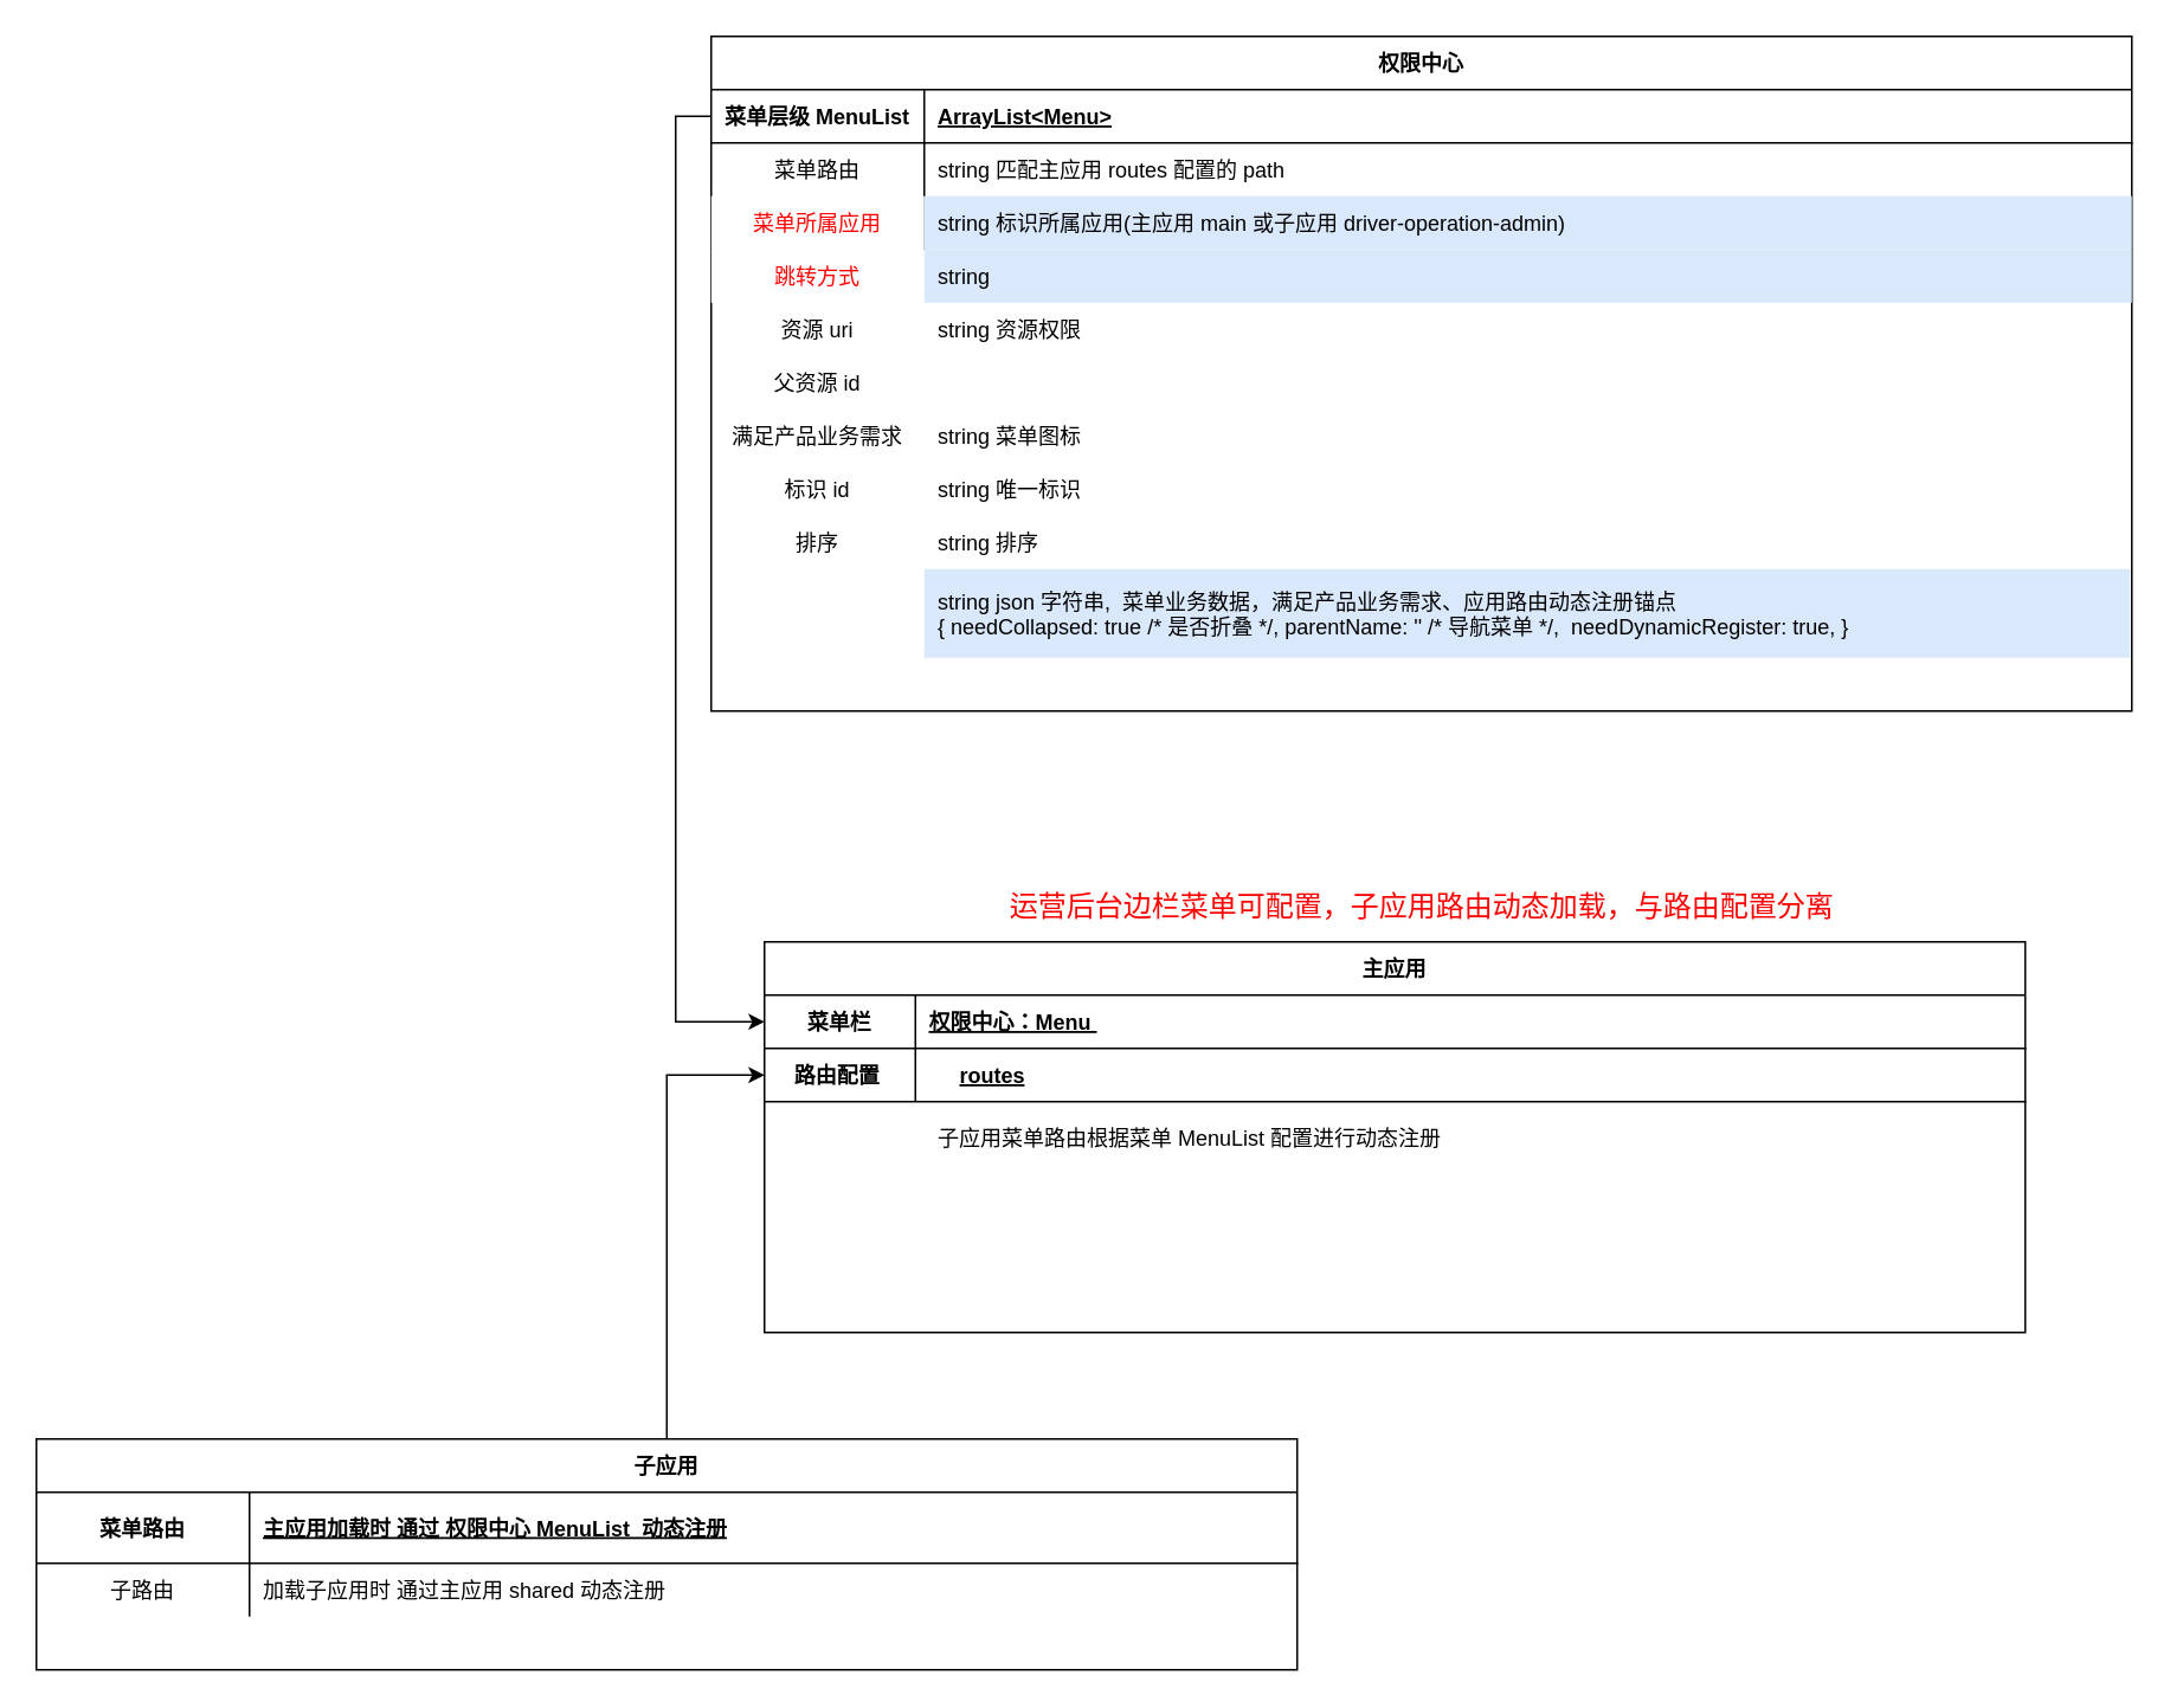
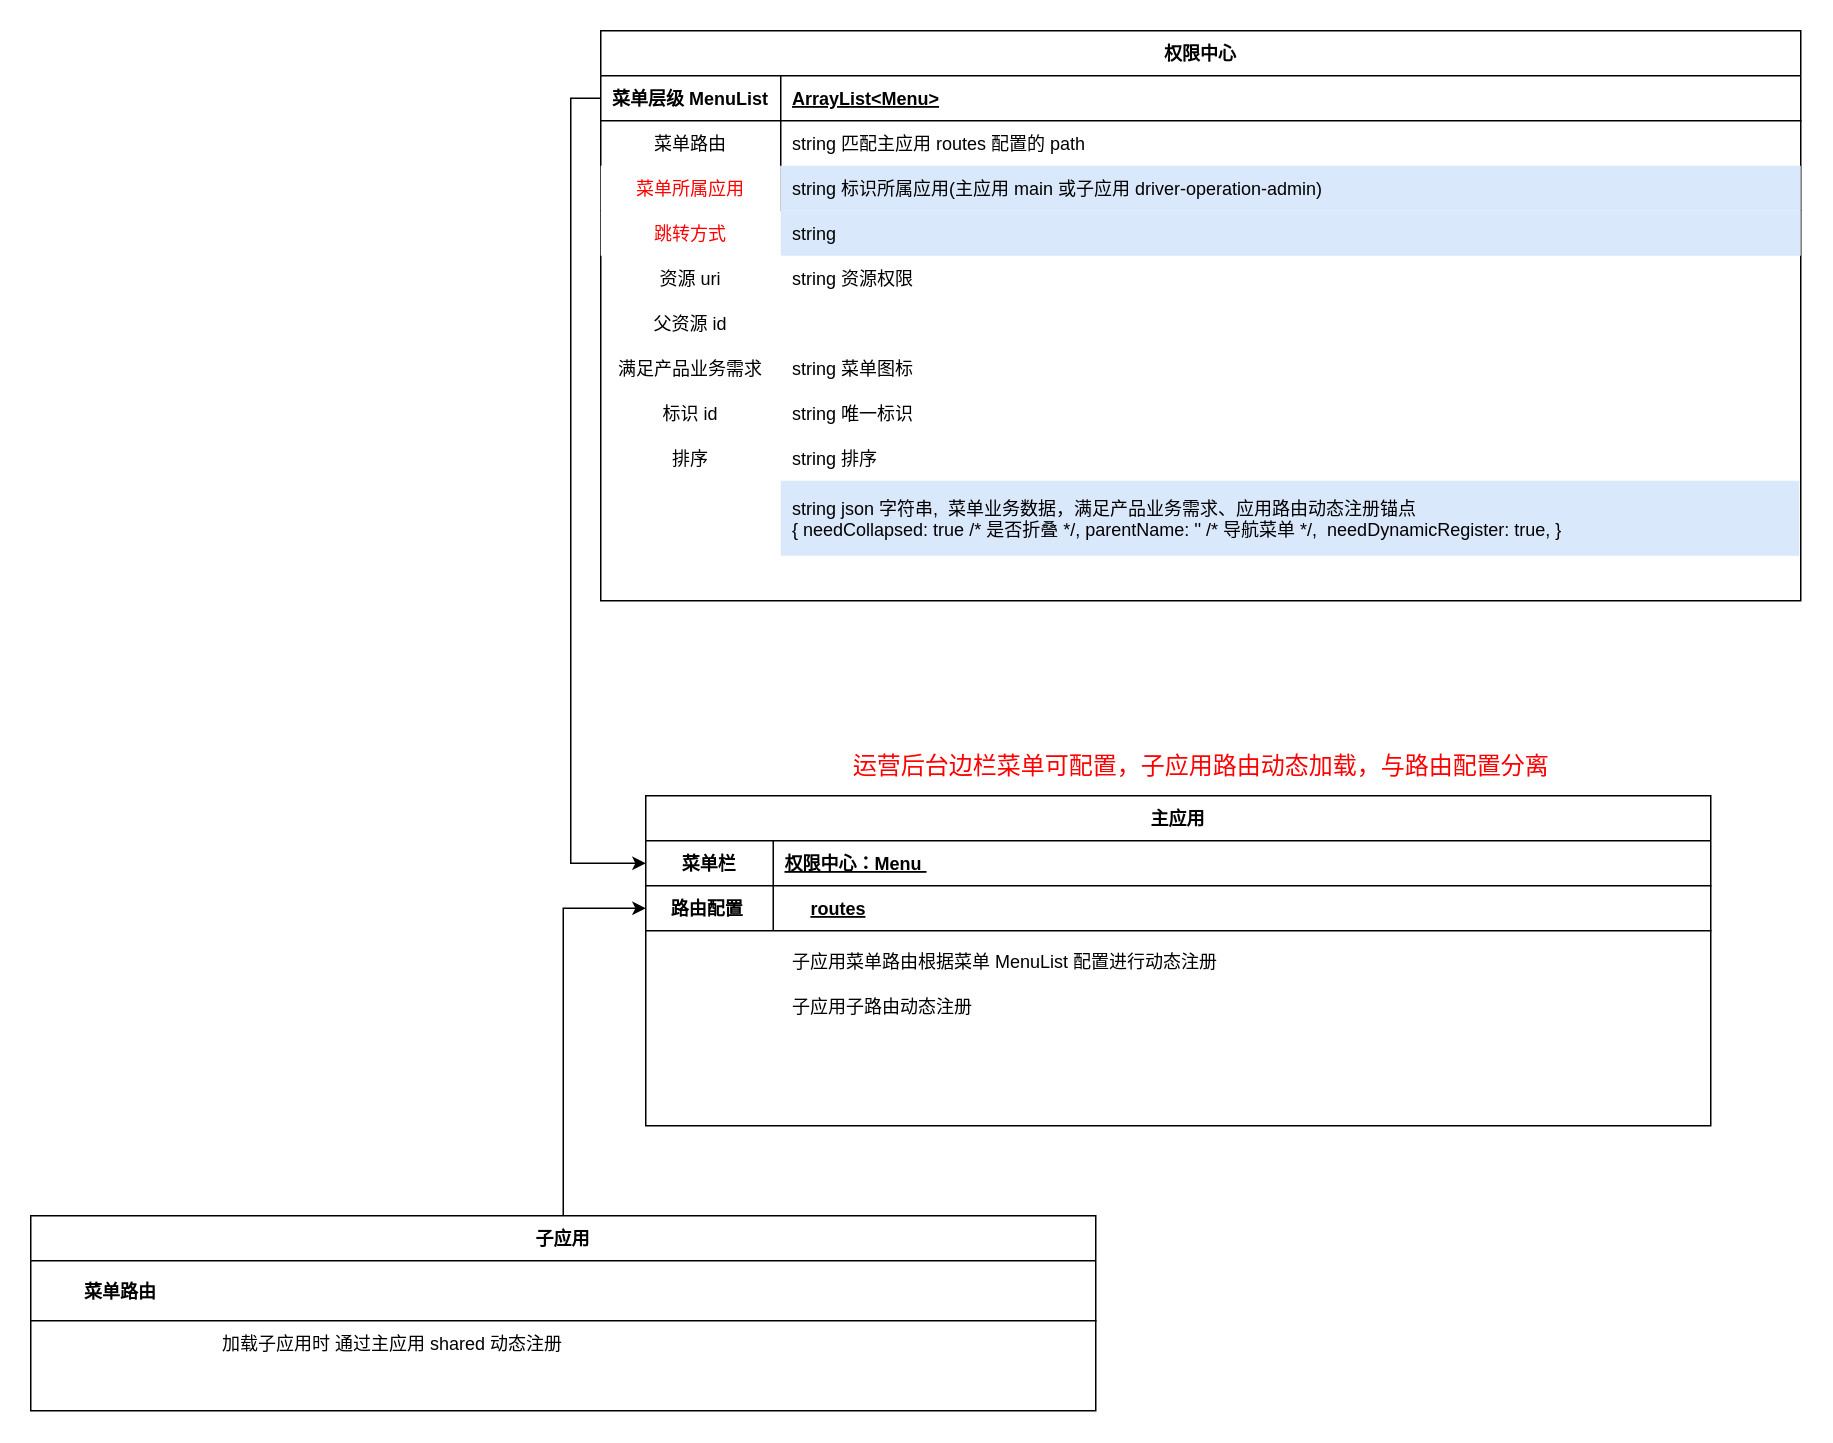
  <mxCell id="0" />
  <mxCell id="1" parent="0" />
  <mxCell id="2" value="权限中心" style="shape=table;startSize=30;container=1;collapsible=1;childLayout=tableLayout;fixedRows=1;rowLines=0;fontStyle=1;align=center;resizeLast=1;" parent="1" vertex="1"><mxGeometry x="400" y="20" width="800" height="380" as="geometry"><mxRectangle x="250" y="20" width="80" height="30" as="alternateBounds" /></mxGeometry></mxCell>
  <mxCell id="3" value="" style="shape=partialRectangle;collapsible=0;dropTarget=0;pointerEvents=0;fillColor=none;points=[[0,0.5],[1,0.5]];portConstraint=eastwest;top=0;left=0;right=0;bottom=1;" parent="2" vertex="1"><mxGeometry y="30" width="800" height="30" as="geometry" /></mxCell>
  <mxCell id="4" value="菜单层级 MenuList" style="shape=partialRectangle;overflow=hidden;connectable=0;fillColor=none;top=0;left=0;bottom=0;right=0;fontStyle=1;" parent="3" vertex="1"><mxGeometry width="120" height="30" as="geometry" /></mxCell>
  <mxCell id="5" value="ArrayList&lt;Menu&gt;" style="shape=partialRectangle;overflow=hidden;connectable=0;fillColor=none;top=0;left=0;bottom=0;right=0;align=left;spacingLeft=6;fontStyle=5;" parent="3" vertex="1"><mxGeometry x="120" width="680" height="30" as="geometry" /></mxCell>
  <mxCell id="6" value="" style="shape=partialRectangle;collapsible=0;dropTarget=0;pointerEvents=0;fillColor=none;points=[[0,0.5],[1,0.5]];portConstraint=eastwest;top=0;left=0;right=0;bottom=0;" parent="2" vertex="1"><mxGeometry y="60" width="800" height="30" as="geometry" /></mxCell>
  <mxCell id="7" value="菜单路由" style="shape=partialRectangle;overflow=hidden;connectable=0;fillColor=none;top=0;left=0;bottom=0;right=0;" parent="6" vertex="1"><mxGeometry width="120" height="30" as="geometry" /></mxCell>
  <mxCell id="8" value="string 匹配主应用 routes 配置的 path" style="shape=partialRectangle;overflow=hidden;connectable=0;fillColor=none;top=0;left=0;bottom=0;right=0;align=left;spacingLeft=6;" parent="6" vertex="1"><mxGeometry x="120" width="680" height="30" as="geometry" /></mxCell>
  <mxCell id="9" value="" style="shape=partialRectangle;collapsible=0;dropTarget=0;pointerEvents=0;fillColor=none;points=[[0,0.5],[1,0.5]];portConstraint=eastwest;top=0;left=0;right=0;bottom=0;" parent="2" vertex="1"><mxGeometry y="90" width="800" height="30" as="geometry" /></mxCell>
  <mxCell id="10" value="菜单所属应用" style="shape=partialRectangle;overflow=hidden;connectable=0;top=0;left=0;bottom=0;right=0;fontColor=#FF0000;" parent="9" vertex="1"><mxGeometry width="120" height="30" as="geometry" /></mxCell>
  <mxCell id="11" value="string 标识所属应用(主应用 main 或子应用 driver-operation-admin)" style="shape=partialRectangle;overflow=hidden;connectable=0;fillColor=#dae8fc;top=0;left=0;bottom=0;right=0;align=left;spacingLeft=6;strokeColor=#6c8ebf;" parent="9" vertex="1"><mxGeometry x="120" width="680" height="30" as="geometry" /></mxCell>
  <mxCell id="12" style="edgeStyle=orthogonalEdgeStyle;rounded=0;orthogonalLoop=1;jettySize=auto;html=1;entryX=0;entryY=0.5;entryDx=0;entryDy=0;fontColor=#FF0000;" edge="1" parent="1" source="13" target="40"><mxGeometry relative="1" as="geometry" /></mxCell>
  <mxCell id="13" value="子应用" style="shape=table;startSize=30;container=1;collapsible=1;childLayout=tableLayout;fixedRows=1;rowLines=0;fontStyle=1;align=center;resizeLast=1;" parent="1" vertex="1"><mxGeometry x="20" y="810" width="710" height="130" as="geometry" /></mxCell>
  <mxCell id="14" value="" style="shape=partialRectangle;collapsible=0;dropTarget=0;pointerEvents=0;fillColor=none;points=[[0,0.5],[1,0.5]];portConstraint=eastwest;top=0;left=0;right=0;bottom=1;" parent="13" vertex="1"><mxGeometry y="30" width="710" height="40" as="geometry" /></mxCell>
  <mxCell id="15" value="菜单路由" style="shape=partialRectangle;overflow=hidden;connectable=0;fillColor=none;top=0;left=0;bottom=0;right=0;fontStyle=1;" parent="14" vertex="1"><mxGeometry width="120" height="40" as="geometry" /></mxCell>
- <mxCell id="16" value="主应用加载时 通过 权限中心 MenuList  动态注册" style="shape=partialRectangle;overflow=hidden;connectable=0;fillColor=none;top=0;left=0;bottom=0;right=0;align=left;spacingLeft=6;fontStyle=5;" parent="14" vertex="1"><mxGeometry x="120" width="590" height="40" as="geometry" /></mxCell>
  <mxCell id="17" value="" style="shape=partialRectangle;collapsible=0;dropTarget=0;pointerEvents=0;fillColor=none;points=[[0,0.5],[1,0.5]];portConstraint=eastwest;top=0;left=0;right=0;bottom=0;" parent="13" vertex="1"><mxGeometry y="70" width="710" height="30" as="geometry" /></mxCell>
- <mxCell id="18" value="子路由" style="shape=partialRectangle;overflow=hidden;connectable=0;fillColor=none;top=0;left=0;bottom=0;right=0;" parent="17" vertex="1"><mxGeometry width="120" height="30" as="geometry" /></mxCell>
  <mxCell id="19" value="加载子应用时 通过主应用 shared 动态注册" style="shape=partialRectangle;overflow=hidden;connectable=0;fillColor=none;top=0;left=0;bottom=0;right=0;align=left;spacingLeft=6;" parent="17" vertex="1"><mxGeometry x="120" width="590" height="30" as="geometry" /></mxCell>
  <mxCell id="20" value="主应用" style="shape=table;startSize=30;container=1;collapsible=1;childLayout=tableLayout;fixedRows=1;rowLines=0;fontStyle=1;align=center;resizeLast=1;" parent="1" vertex="1"><mxGeometry x="430" y="530" width="710" height="220" as="geometry" /></mxCell>
  <mxCell id="21" value="" style="shape=partialRectangle;collapsible=0;dropTarget=0;pointerEvents=0;fillColor=none;points=[[0,0.5],[1,0.5]];portConstraint=eastwest;top=0;left=0;right=0;bottom=1;" parent="20" vertex="1"><mxGeometry y="30" width="710" height="30" as="geometry" /></mxCell>
  <mxCell id="22" value="菜单栏" style="shape=partialRectangle;overflow=hidden;connectable=0;fillColor=none;top=0;left=0;bottom=0;right=0;fontStyle=1;" parent="21" vertex="1"><mxGeometry width="85" height="30" as="geometry" /></mxCell>
  <mxCell id="23" value="权限中心：Menu " style="shape=partialRectangle;overflow=hidden;connectable=0;fillColor=none;top=0;left=0;bottom=0;right=0;align=left;spacingLeft=6;fontStyle=5;" parent="21" vertex="1"><mxGeometry x="85" width="625" height="30" as="geometry" /></mxCell>
  <mxCell id="24" value="" style="shape=partialRectangle;collapsible=0;dropTarget=0;pointerEvents=0;fillColor=none;points=[[0,0.5],[1,0.5]];portConstraint=eastwest;top=0;left=0;right=0;bottom=0;" parent="20" vertex="1"><mxGeometry y="60" width="710" height="30" as="geometry" /></mxCell>
  <mxCell id="25" value="" style="shape=partialRectangle;overflow=hidden;connectable=0;fillColor=none;top=0;left=0;bottom=0;right=0;" parent="24" vertex="1"><mxGeometry width="85" height="30" as="geometry" /></mxCell>
  <mxCell id="26" value="" style="shape=partialRectangle;overflow=hidden;connectable=0;fillColor=none;top=0;left=0;bottom=0;right=0;align=left;spacingLeft=6;" parent="24" vertex="1"><mxGeometry x="85" width="625" height="30" as="geometry" /></mxCell>
  <mxCell id="27" style="edgeStyle=orthogonalEdgeStyle;rounded=0;orthogonalLoop=1;jettySize=auto;html=1;exitX=0;exitY=0.5;exitDx=0;exitDy=0;entryX=0;entryY=0.5;entryDx=0;entryDy=0;" edge="1" parent="1" source="3" target="21"><mxGeometry relative="1" as="geometry" /></mxCell>
  <mxCell id="28" value="跳转方式" style="shape=partialRectangle;overflow=hidden;connectable=0;top=0;left=0;bottom=0;right=0;fontColor=#FF0000;" vertex="1" parent="1"><mxGeometry x="400" y="140" width="120" height="30" as="geometry" /></mxCell>
  <mxCell id="29" value="资源 uri" style="shape=partialRectangle;overflow=hidden;connectable=0;fillColor=none;top=0;left=0;bottom=0;right=0;" vertex="1" parent="1"><mxGeometry x="400" y="170" width="120" height="30" as="geometry" /></mxCell>
  <mxCell id="30" value="父资源 id" style="shape=partialRectangle;overflow=hidden;connectable=0;fillColor=none;top=0;left=0;bottom=0;right=0;" vertex="1" parent="1"><mxGeometry x="400" y="200" width="120" height="30" as="geometry" /></mxCell>
  <mxCell id="31" value="满足产品业务需求" style="shape=partialRectangle;overflow=hidden;connectable=0;fillColor=none;top=0;left=0;bottom=0;right=0;" vertex="1" parent="1"><mxGeometry x="400" y="230" width="120" height="30" as="geometry" /></mxCell>
  <mxCell id="32" value="标识 id" style="shape=partialRectangle;overflow=hidden;connectable=0;fillColor=none;top=0;left=0;bottom=0;right=0;" vertex="1" parent="1"><mxGeometry x="400" y="260" width="120" height="30" as="geometry" /></mxCell>
  <mxCell id="33" value="string " style="shape=partialRectangle;overflow=hidden;connectable=0;fillColor=#dae8fc;top=0;left=0;bottom=0;right=0;align=left;spacingLeft=6;strokeColor=#6c8ebf;" vertex="1" parent="1"><mxGeometry x="520" y="140" width="680" height="30" as="geometry" /></mxCell>
  <mxCell id="34" value="string 资源权限" style="shape=partialRectangle;overflow=hidden;connectable=0;fillColor=none;top=0;left=0;bottom=0;right=0;align=left;spacingLeft=6;" vertex="1" parent="1"><mxGeometry x="520" y="170" width="460" height="30" as="geometry" /></mxCell>
  <mxCell id="35" value="string 菜单图标" style="shape=partialRectangle;overflow=hidden;connectable=0;fillColor=none;top=0;left=0;bottom=0;right=0;align=left;spacingLeft=6;" vertex="1" parent="1"><mxGeometry x="520" y="230" width="460" height="30" as="geometry" /></mxCell>
  <mxCell id="36" value="string 唯一标识" style="shape=partialRectangle;overflow=hidden;connectable=0;fillColor=none;top=0;left=0;bottom=0;right=0;align=left;spacingLeft=6;" vertex="1" parent="1"><mxGeometry x="520" y="260" width="460" height="30" as="geometry" /></mxCell>
  <mxCell id="37" value="排序" style="shape=partialRectangle;overflow=hidden;connectable=0;fillColor=none;top=0;left=0;bottom=0;right=0;" vertex="1" parent="1"><mxGeometry x="400" y="290" width="120" height="30" as="geometry" /></mxCell>
  <mxCell id="38" value="string 排序" style="shape=partialRectangle;overflow=hidden;connectable=0;fillColor=none;top=0;left=0;bottom=0;right=0;align=left;spacingLeft=6;" vertex="1" parent="1"><mxGeometry x="520" y="290" width="460" height="30" as="geometry" /></mxCell>
  <mxCell id="39" value="string json 字符串,  菜单业务数据，满足产品业务需求、应用路由动态注册锚点&#10;{ needCollapsed: true /* 是否折叠 */, parentName: '' /* 导航菜单 */,  needDynamicRegister: true, }" style="shape=partialRectangle;overflow=hidden;connectable=0;fillColor=#dae8fc;top=0;left=0;bottom=0;right=0;align=left;spacingLeft=6;strokeColor=#6c8ebf;" vertex="1" parent="1"><mxGeometry x="520" y="320" width="679" height="50" as="geometry" /></mxCell>
  <mxCell id="40" value="" style="shape=partialRectangle;collapsible=0;dropTarget=0;pointerEvents=0;fillColor=none;points=[[0,0.5],[1,0.5]];portConstraint=eastwest;top=0;left=0;right=0;bottom=1;" vertex="1" parent="1"><mxGeometry x="430" y="590" width="710" height="30" as="geometry" /></mxCell>
  <mxCell id="41" value="路由配置" style="shape=partialRectangle;overflow=hidden;connectable=0;fillColor=none;top=0;left=0;bottom=0;right=0;fontStyle=1;" vertex="1" parent="40"><mxGeometry x="-10" width="102.288" height="30" as="geometry" /></mxCell>
  <mxCell id="42" value="routes" style="shape=partialRectangle;overflow=hidden;connectable=0;fillColor=none;top=0;left=0;bottom=0;right=0;align=left;spacingLeft=6;fontStyle=5;" vertex="1" parent="40"><mxGeometry x="102.288" width="607.712" height="30" as="geometry" /></mxCell>
  <mxCell id="43" value="" style="shape=partialRectangle;overflow=hidden;connectable=0;fillColor=none;top=0;left=0;bottom=0;right=0;" vertex="1" parent="1"><mxGeometry x="430" y="630" width="90" height="30" as="geometry" /></mxCell>
  <mxCell id="44" value="子应用菜单路由根据菜单 MenuList 配置进行动态注册" style="shape=partialRectangle;overflow=hidden;connectable=0;fillColor=none;top=0;left=0;bottom=0;right=0;align=left;spacingLeft=6;" vertex="1" parent="1"><mxGeometry x="520" y="625" width="460" height="30" as="geometry" /></mxCell>
+ <mxCell id="45" value="子应用子路由动态注册" style="shape=partialRectangle;overflow=hidden;connectable=0;fillColor=none;top=0;left=0;bottom=0;right=0;align=left;spacingLeft=6;" vertex="1" parent="1"><mxGeometry x="520" y="655" width="460" height="30" as="geometry" /></mxCell>
  <mxCell id="46" value="&lt;font style=&quot;font-size: 16px&quot;&gt;运营后台边栏菜单可配置，子应用路由动态加载，与路由配置分离&lt;/font&gt;" style="text;html=1;resizable=0;autosize=1;align=center;verticalAlign=middle;points=[];fillColor=none;strokeColor=none;rounded=0;fontColor=#FF0000;" vertex="1" parent="1"><mxGeometry x="560" y="500" width="480" height="20" as="geometry" /></mxCell>
